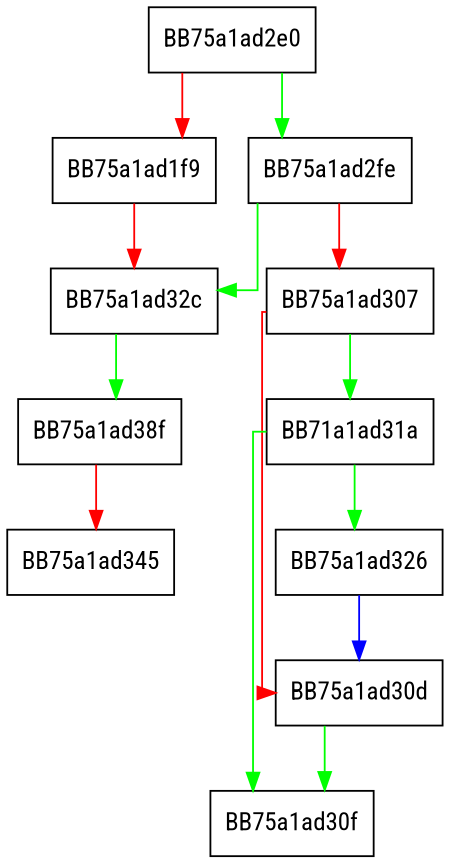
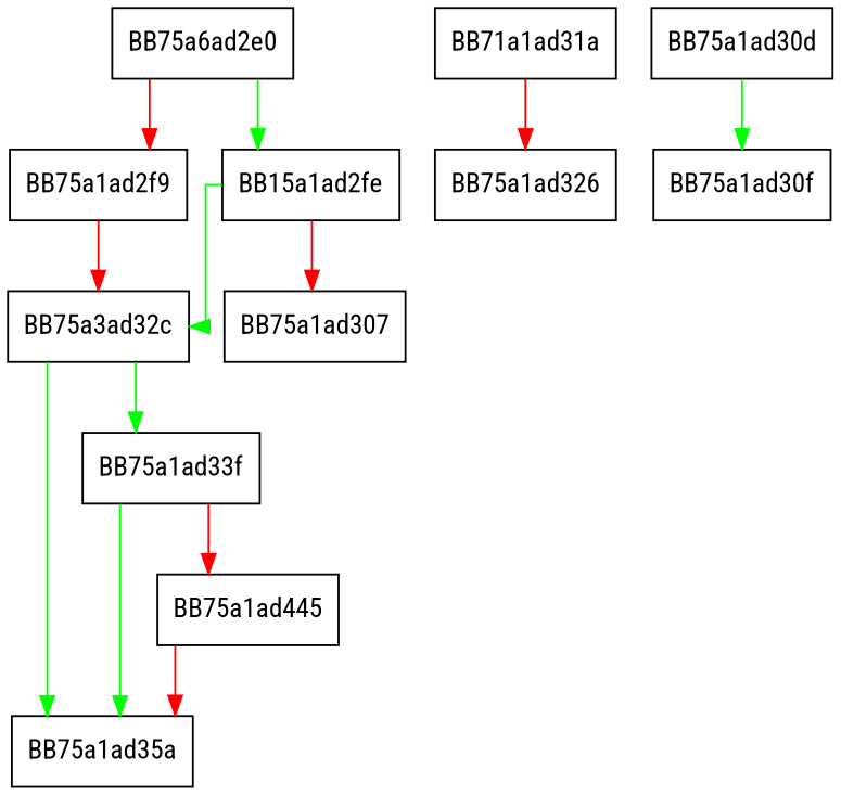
  digraph {
    fontname="Roboto Condensed"
    splines=ortho
    node [fontname="Roboto Condensed" shape=box]
    edge [color=green fontname="Roboto Condensed"]
-   BB75a1ad2e0
-   BB75a1ad2fe
-   BB75a1ad2f9 [label=BB75a1ad1f9]
-   BB75a1ad32c
+   BB75a1ad2e0 [label=BB75a6ad2e0]
+   BB75a1ad2fe [label=BB15a1ad2fe]
+   BB75a1ad2f9
+   BB75a1ad32c [label=BB75a3ad32c]
    BB75a1ad307
-   BB75a1ad33f [label=BB75a1ad38f]
+   BB75a1ad35a
+   BB75a1ad33f
    n8 [label=BB71a1ad31a]
    BB75a1ad30d
-   BB75a1ad345
+   BB75a1ad345 [label=BB75a1ad445]
    BB75a1ad30f
    BB75a1ad326
    BB75a1ad2e0 -> BB75a1ad2fe
    BB75a1ad2e0 -> BB75a1ad2f9 [color=red]
    BB75a1ad2fe -> BB75a1ad32c
    BB75a1ad2fe -> BB75a1ad307 [color=red]
    BB75a1ad2f9 -> BB75a1ad32c [color=red]
+   BB75a1ad32c -> BB75a1ad35a
    BB75a1ad32c -> BB75a1ad33f
-   BB75a1ad307 -> n8
-   BB75a1ad307 -> BB75a1ad30d [color=red]
+   BB75a1ad33f -> BB75a1ad35a
    BB75a1ad33f -> BB75a1ad345 [color=red]
-   n8 -> BB75a1ad30f
-   n8 -> BB75a1ad326
+   n8 -> BB75a1ad326 [color=red]
    BB75a1ad30d -> BB75a1ad30f
-   BB75a1ad326 -> BB75a1ad30d [color=blue]
+   BB75a1ad345 -> BB75a1ad35a [color=red]
  }
